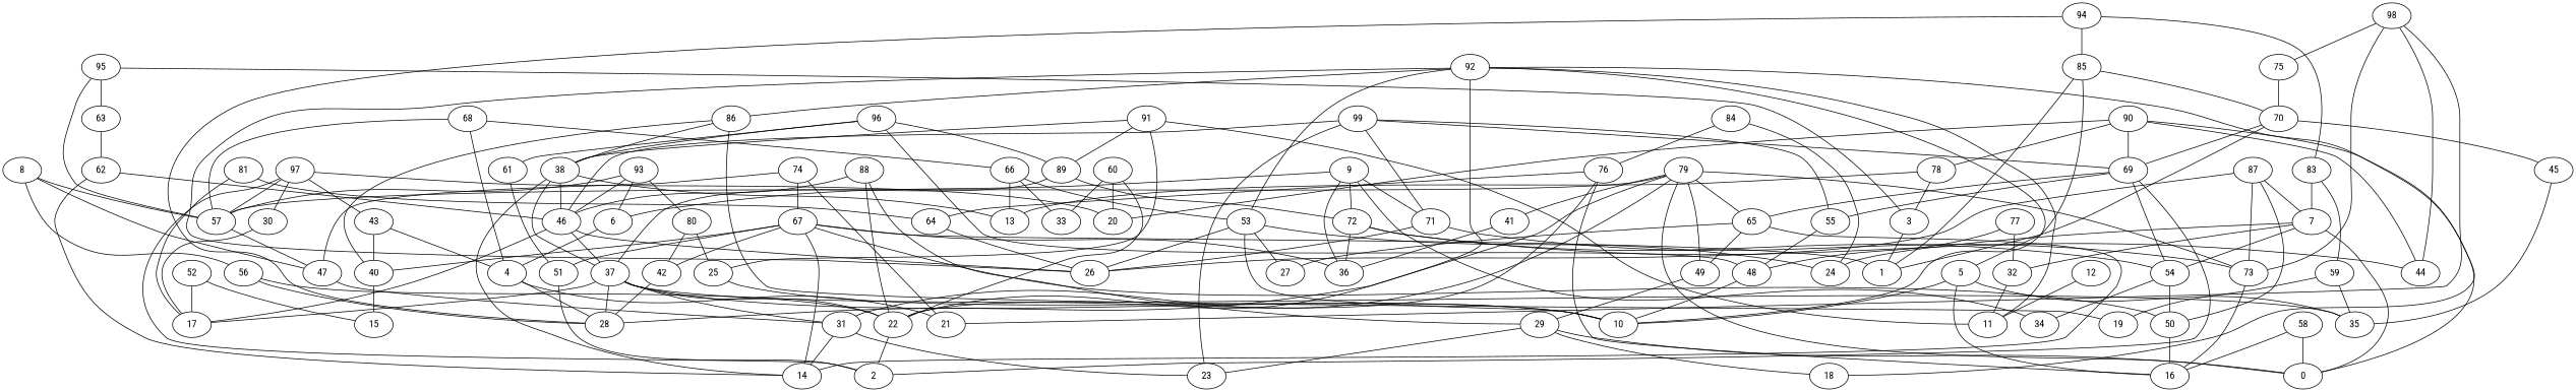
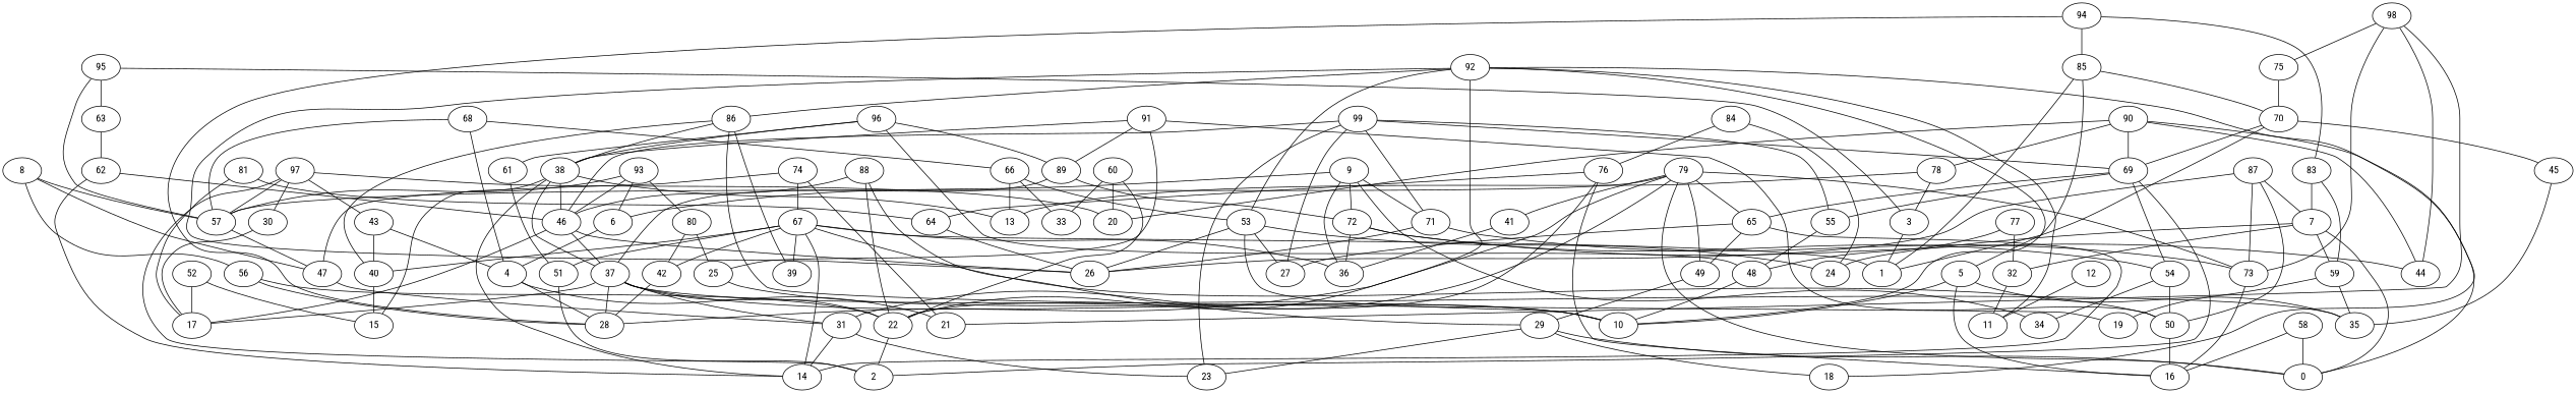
  digraph {
    fontname="Roboto Condensed"
    node [fontname="Roboto Condensed"]
    edge [color=black dir=none fontname="Roboto Condensed"]
    63
    62
    46
    14
    93
    80
    57
    6
    25
    42
    26
    37
    17
    47
    94
    83
    85
    28
    7
    59
    70
    1
    10
    88
    29
    22
    18
    0
    23
    2
    68
    4
    66
    21
    13
    33
    53
    54
    50
    34
    16
    8
    56
    31
    91
    38
    89
    11
    15
    72
    27
    24
    45
    69
    35
    65
    55
    87
    73
    32
    19
    67
    51
    40
+   39
    36
    61
    92
    86
    5
    71
    12
    97
    20
    30
    79
    41
    49
    64
    44
    98
    75
    48
    95
    3
    81
    90
    78
    76
    77
    58
    84
    74
    99
    52
    9
    60
    96
    43
    subgraph sub_1 {
      63
      62
      46
      14
      93
      80
      57
      6
      25
      42
      26
      37
      17
      47
      94
      83
      85
      28
      7
      59
      70
      1
      10
      88
      29
      22
      18
      0
      23
      2
      68
      4
      66
      21
      13
      33
      53
      54
      50
      34
      16
      8
      56
      31
      91
      38
      89
      11
      15
      72
      27
      24
      45
      69
      35
      65
      55
      87
      73
      32
      19
      67
      51
      40
+     39
      36
      61
      92
      86
      5
      71
      12
      97
      20
      30
      79
      41
      49
      64
      44
      98
      75
      48
      95
      3
      81
      90
      78
      76
      77
      58
      84
      74
      99
      52
      9
      60
      96
      43
    }
    63 -> 62
    62 -> 46
    62 -> 14
    46 -> 26
    46 -> 37
    46 -> 17
    93 -> 46
    93 -> 80
    93 -> 57
    93 -> 6
    80 -> 25
    80 -> 42
    57 -> 47
    6 -> 4
    25 -> 10
    42 -> 28
    37 -> 17
    37 -> 28
    37 -> 10
    37 -> 22
    37 -> 31
    37 -> 35
    47 -> 31
    94 -> 83
    94 -> 85
    94 -> 28
    83 -> 7
    83 -> 59
    85 -> 70
    85 -> 1
    85 -> 10
    7 -> 0
-   7 -> 54
+   7 -> 59
    7 -> 24
    7 -> 32
    59 -> 35
    59 -> 19
    70 -> 1
    70 -> 45
    70 -> 69
    88 -> 46
    88 -> 29
    88 -> 22
    29 -> 18
    29 -> 0
    29 -> 23
    22 -> 2
    68 -> 57
    68 -> 4
    68 -> 66
    4 -> 28
    4 -> 21
    66 -> 13
    66 -> 33
    66 -> 53
    53 -> 26
    53 -> 10
    53 -> 27
    53 -> 24
    54 -> 50
    54 -> 34
    50 -> 16
    8 -> 57
    8 -> 47
    8 -> 56
    56 -> 28
    56 -> 22
    31 -> 14
    31 -> 23
    91 -> 25
    91 -> 38
    91 -> 89
-   91 -> 11
+   91 -> 50
    38 -> 46
    38 -> 14
    38 -> 37
    38 -> 13
+   38 -> 15
    89 -> 37
    89 -> 72
    72 -> 54
    72 -> 36
    72 -> 44
    45 -> 35
    69 -> 2
    69 -> 54
    69 -> 65
    69 -> 55
    65 -> 14
    65 -> 27
    65 -> 49
    55 -> 48
    87 -> 26
    87 -> 7
    87 -> 50
    87 -> 73
    73 -> 16
    32 -> 11
    67 -> 14
    67 -> 42
    67 -> 1
    67 -> 50
    67 -> 51
    67 -> 40
+   67 -> 39
    67 -> 36
    51 -> 2
    40 -> 15
    61 -> 51
    92 -> 26
    92 -> 22
    92 -> 18
    92 -> 53
    92 -> 11
    92 -> 86
    92 -> 5
    86 -> 38
    86 -> 19
    86 -> 40
+   86 -> 39
    5 -> 10
    5 -> 16
    5 -> 35
    71 -> 26
    71 -> 73
    12 -> 11
    97 -> 57
    97 -> 2
    97 -> 20
    97 -> 30
    97 -> 43
    30 -> 17
    79 -> 57
    79 -> 28
    79 -> 0
    79 -> 31
    79 -> 65
    79 -> 73
    79 -> 41
    79 -> 49
    41 -> 36
    49 -> 29
    64 -> 26
    98 -> 21
    98 -> 73
    98 -> 44
    98 -> 75
    75 -> 70
    48 -> 10
    95 -> 63
    95 -> 57
    95 -> 3
    3 -> 1
    81 -> 17
    81 -> 64
    90 -> 0
    90 -> 69
    90 -> 20
    90 -> 44
    90 -> 78
    78 -> 13
    78 -> 3
    76 -> 22
    76 -> 16
    76 -> 64
    77 -> 32
    77 -> 48
    58 -> 0
    58 -> 16
    84 -> 24
    84 -> 76
    74 -> 47
    74 -> 21
    74 -> 67
    99 -> 46
    99 -> 23
+   99 -> 27
    99 -> 69
    99 -> 55
    99 -> 71
    52 -> 17
    52 -> 15
    9 -> 6
    9 -> 34
    9 -> 72
    9 -> 36
    9 -> 71
    60 -> 22
    60 -> 33
    60 -> 20
    96 -> 38
    96 -> 89
    96 -> 61
    96 -> 48
    43 -> 4
    43 -> 40
  }
